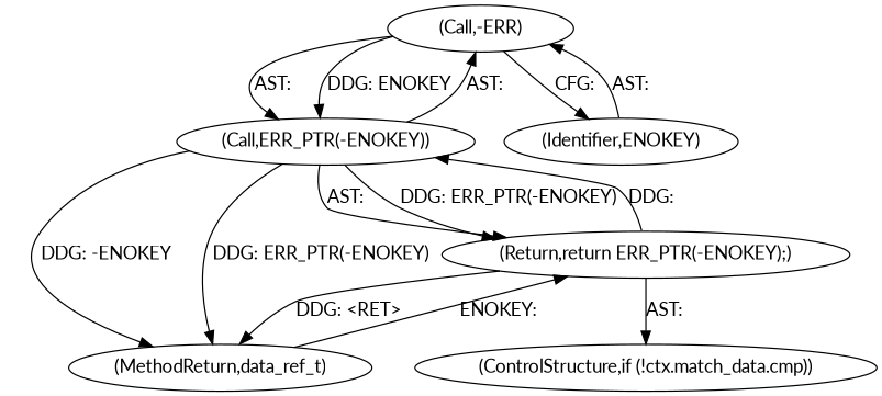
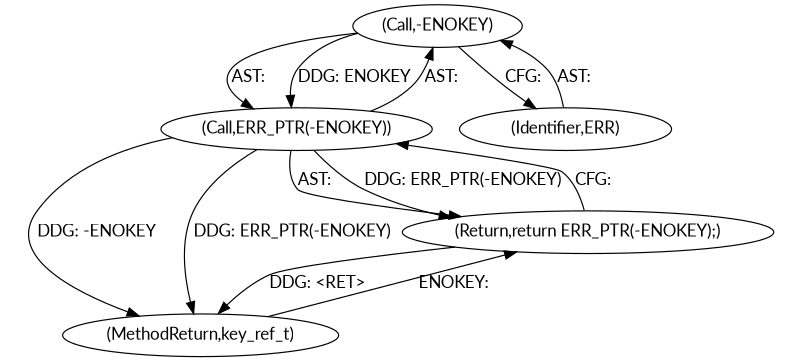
  digraph {
    fontname=Lato
    node [fontname=Lato]
    edge [fontname=Lato]
-   n1 [label="(Call,-ERR)"]
+   n1 [label="(Call,-ENOKEY)"]
    n2 [label="(Call,ERR_PTR(-ENOKEY))"]
-   n3 [label="(Identifier,ENOKEY)"]
-   n4 [label="(MethodReturn,data_ref_t)"]
+   n3 [label="(Identifier,ERR)"]
+   n4 [label="(MethodReturn,key_ref_t)"]
    n5 [label="(Return,return ERR_PTR(-ENOKEY);)"]
-   n6 [label="(ControlStructure,if (!ctx.match_data.cmp))"]
    n1 -> n2 [label="AST: "]
    n1 -> n2 [label="DDG: ENOKEY"]
    n1 -> n3 [label="CFG: "]
    n2 -> n1 [label="AST: "]
    n2 -> n4 [label="DDG: -ENOKEY"]
    n2 -> n4 [label="DDG: ERR_PTR(-ENOKEY)"]
    n2 -> n5 [label="AST: "]
    n2 -> n5 [label="DDG: ERR_PTR(-ENOKEY)"]
    n3 -> n1 [label="AST: "]
    n4 -> n5 [label="ENOKEY: "]
-   n5 -> n2 [label="DDG: "]
+   n5 -> n2 [label="CFG: "]
    n5 -> n4 [label="DDG: <RET>"]
-   n5 -> n6 [label="AST: "]
  }
